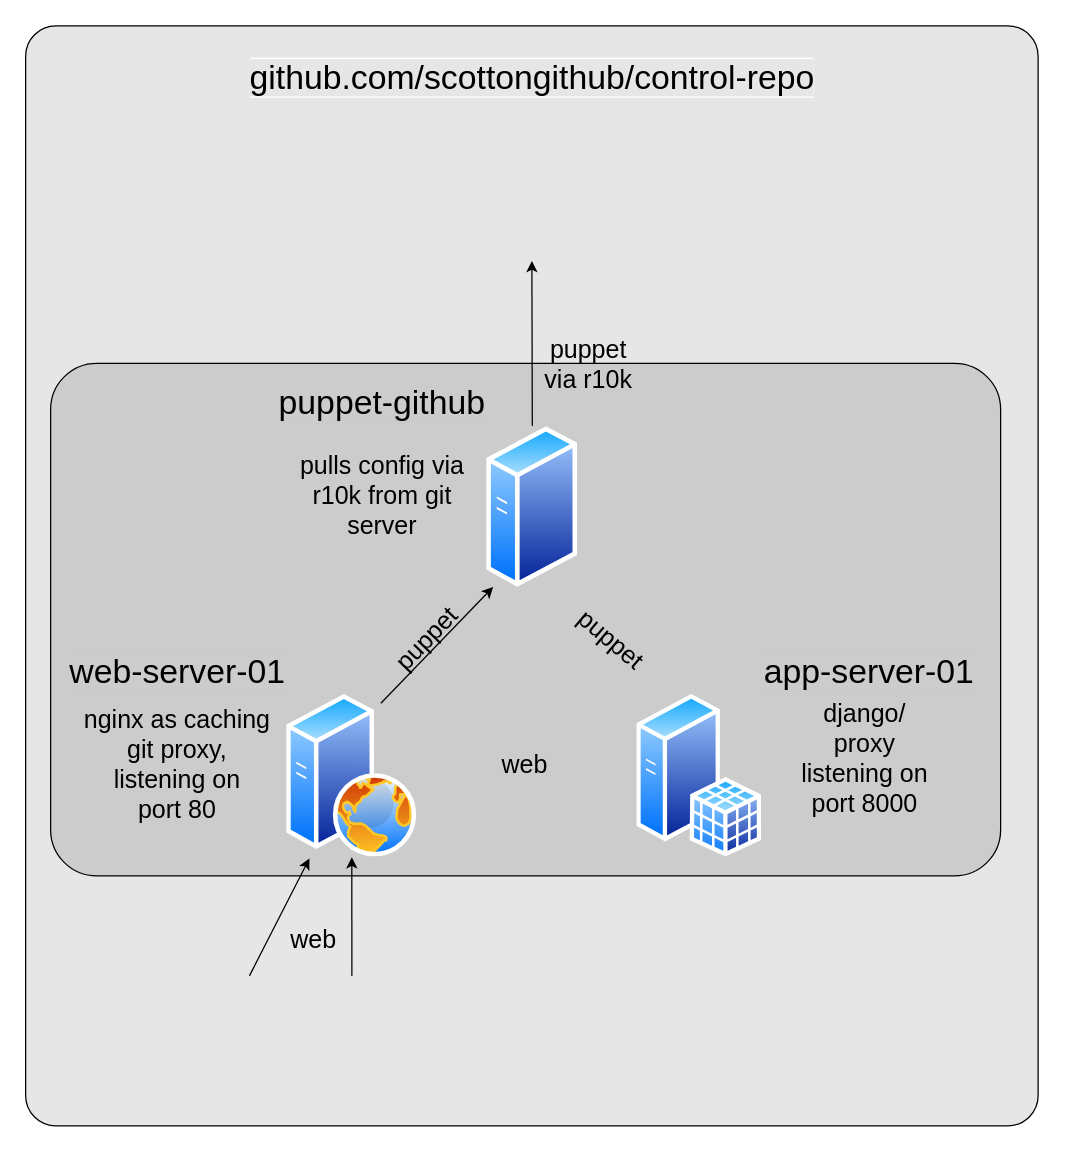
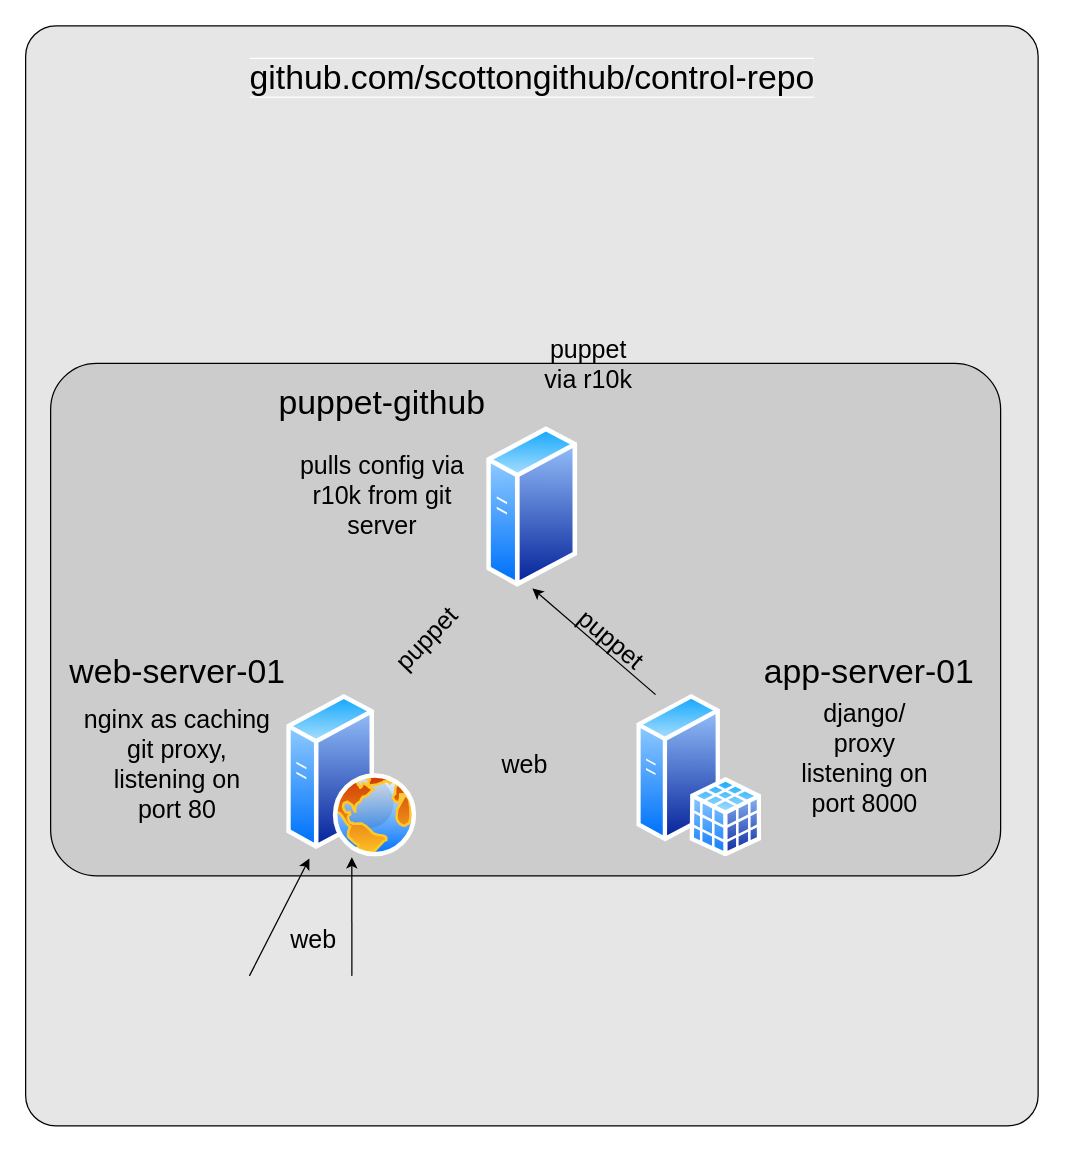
  <mxCell id="0" />
  <mxCell id="1" parent="0" />
  <mxCell id="2" value="" style="rounded=1;whiteSpace=wrap;html=1;labelBackgroundColor=#CCCCCC;fontSize=20;fillColor=#E6E6E6;arcSize=3;" parent="1" vertex="1"><mxGeometry x="20" y="20" width="810" height="880" as="geometry" /></mxCell>
  <mxCell id="3" value="" style="rounded=1;whiteSpace=wrap;html=1;fontSize=27;labelBackgroundColor=#99CCFF;fillColor=#CCCCCC;arcSize=9;" parent="1" vertex="1"><mxGeometry x="40" y="290" width="760" height="410" as="geometry" /></mxCell>
  <mxCell id="4" value="&lt;span style=&quot;background-color: rgb(230, 230, 230);&quot;&gt;github.com/scottongithub/control-repo&lt;/span&gt;" style="shape=image;html=1;verticalAlign=bottom;verticalLabelPosition=top;labelBackgroundColor=#ffffff;imageAspect=0;aspect=fixed;image=https://cdn4.iconfinder.com/data/icons/ionicons/512/icon-social-github-128.png;fontSize=27;labelPosition=center;align=center;" parent="1" vertex="1"><mxGeometry x="361" y="80" width="128" height="128" as="geometry" /></mxCell>
  <mxCell id="5" value="puppet-github" style="aspect=fixed;perimeter=ellipsePerimeter;html=1;align=right;shadow=0;dashed=0;spacingTop=3;image;image=img/lib/active_directory/generic_server.svg;fontSize=27;labelPosition=left;verticalLabelPosition=top;verticalAlign=bottom;labelBackgroundColor=#CCCCCC;" parent="1" vertex="1"><mxGeometry x="388.95" y="340" width="72.8" height="130" as="geometry" /></mxCell>
  <mxCell id="6" value="app-server-01" style="aspect=fixed;perimeter=ellipsePerimeter;html=1;align=left;shadow=0;dashed=0;spacingTop=3;image;image=img/lib/active_directory/sql_server.svg;fontSize=27;labelPosition=right;verticalLabelPosition=top;verticalAlign=bottom;labelBackgroundColor=#CCCCCC;" parent="1" vertex="1"><mxGeometry x="508.95" y="555" width="100.1" height="130" as="geometry" /></mxCell>
  <mxCell id="7" value="&lt;font style=&quot;font-size: 27px;&quot;&gt;web-server-01&lt;/font&gt;" style="aspect=fixed;perimeter=ellipsePerimeter;html=1;align=right;shadow=0;dashed=0;spacingTop=3;image;image=img/lib/active_directory/web_server.svg;fontSize=27;labelPosition=left;verticalLabelPosition=top;verticalAlign=bottom;labelBackgroundColor=#CCCCCC;" parent="1" vertex="1"><mxGeometry x="228.95" y="555" width="104" height="130" as="geometry" /></mxCell>
  <mxCell id="8" value="" style="shape=image;verticalLabelPosition=bottom;labelBackgroundColor=default;verticalAlign=top;aspect=fixed;imageAspect=0;image=http://www.learningcomputer.com/blog/wp-content/uploads/2016/11/Cell-Phone-Plans-topic-page-graphic.png;" parent="1" vertex="1"><mxGeometry x="116" y="780" width="110" height="109.79" as="geometry" /></mxCell>
  <mxCell id="9" value="" style="shape=image;verticalLabelPosition=bottom;labelBackgroundColor=default;verticalAlign=top;aspect=fixed;imageAspect=0;image=https://pngimg.com/uploads/laptop/laptop_PNG5911.png;flipV=0;flipH=1;" parent="1" vertex="1"><mxGeometry x="266" y="787.95" width="158.51" height="93.89" as="geometry" /></mxCell>
  <mxCell id="10" value="" style="endArrow=classic;html=1;rounded=0;fontSize=27;entryX=0.174;entryY=1.008;entryDx=0;entryDy=0;entryPerimeter=0;" parent="1" source="8" target="7" edge="1"><mxGeometry width="50" height="50" relative="1" as="geometry"><mxPoint x="190" y="750" as="sourcePoint" /><mxPoint x="240" y="700" as="targetPoint" /></mxGeometry></mxCell>
  <mxCell id="11" value="" style="endArrow=classic;html=1;rounded=0;fontSize=27;" parent="1" target="7" edge="1"><mxGeometry width="50" height="50" relative="1" as="geometry"><mxPoint x="281" y="780" as="sourcePoint" /><mxPoint x="360" y="710" as="targetPoint" /></mxGeometry></mxCell>
- <mxCell id="12" value="" style="endArrow=classic;html=1;rounded=0;fontSize=27;entryX=0.069;entryY=0.992;entryDx=0;entryDy=0;entryPerimeter=0;exitX=0.75;exitY=0;exitDx=0;exitDy=0;" parent="1" source="7" target="5" edge="1"><mxGeometry width="50" height="50" relative="1" as="geometry"><mxPoint x="280" y="520" as="sourcePoint" /><mxPoint x="330" y="470" as="targetPoint" /></mxGeometry></mxCell>
- <mxCell id="14" value="" style="endArrow=classic;html=1;rounded=0;fontSize=27;entryX=0.5;entryY=1;entryDx=0;entryDy=0;" parent="1" source="5" target="4" edge="1"><mxGeometry width="50" height="50" relative="1" as="geometry"><mxPoint x="400" y="330" as="sourcePoint" /><mxPoint x="450" y="280" as="targetPoint" /></mxGeometry></mxCell>
+ <mxCell id="13" value="" style="endArrow=classic;html=1;rounded=0;fontSize=27;entryX=0.5;entryY=1;entryDx=0;entryDy=0;exitX=0.15;exitY=0;exitDx=0;exitDy=0;exitPerimeter=0;" parent="1" source="6" target="5" edge="1"><mxGeometry width="50" height="50" relative="1" as="geometry"><mxPoint x="460" y="530" as="sourcePoint" /><mxPoint x="510" y="480" as="targetPoint" /></mxGeometry></mxCell>
  <mxCell id="15" value="&lt;div&gt;nginx as caching &lt;br&gt;&lt;/div&gt;&lt;div&gt;git proxy,&lt;/div&gt;&lt;div&gt;listening on&lt;/div&gt;&lt;div&gt;port 80&lt;/div&gt;" style="text;html=1;align=center;verticalAlign=middle;resizable=0;points=[];autosize=1;strokeColor=none;fillColor=none;fontSize=20;" parent="1" vertex="1"><mxGeometry x="56" y="555" width="170" height="110" as="geometry" /></mxCell>
  <mxCell id="16" value="&lt;div&gt;django/&lt;/div&gt;&lt;div&gt;proxy&lt;br&gt;&lt;/div&gt;&lt;div&gt;listening on&lt;/div&gt;&lt;div&gt;port 8000&lt;br&gt;&lt;/div&gt;" style="text;html=1;align=center;verticalAlign=middle;resizable=0;points=[];autosize=1;strokeColor=none;fillColor=none;fontSize=20;" parent="1" vertex="1"><mxGeometry x="631" y="550" width="120" height="110" as="geometry" /></mxCell>
  <mxCell id="17" value="&lt;div&gt;pulls config via&lt;/div&gt;&lt;div&gt;r10k from git&lt;/div&gt;&lt;div&gt;server&lt;br&gt;&lt;/div&gt;" style="text;html=1;align=center;verticalAlign=middle;resizable=0;points=[];autosize=1;strokeColor=none;fillColor=none;fontSize=20;" parent="1" vertex="1"><mxGeometry x="230" y="350" width="150" height="90" as="geometry" /></mxCell>
  <mxCell id="18" value="&lt;div&gt;web&lt;br&gt;&lt;/div&gt;" style="text;html=1;align=center;verticalAlign=middle;resizable=0;points=[];autosize=1;strokeColor=none;fillColor=none;fontSize=20;" parent="1" vertex="1"><mxGeometry x="388.95" y="590" width="60" height="40" as="geometry" /></mxCell>
  <mxCell id="19" value="puppet" style="text;html=1;align=center;verticalAlign=middle;resizable=0;points=[];autosize=1;strokeColor=none;fillColor=none;fontSize=20;rotation=40;" parent="1" vertex="1"><mxGeometry x="448.95" y="490" width="80" height="40" as="geometry" /></mxCell>
  <mxCell id="20" value="puppet" style="text;html=1;align=center;verticalAlign=middle;resizable=0;points=[];autosize=1;strokeColor=none;fillColor=none;fontSize=20;rotation=-46;" parent="1" vertex="1"><mxGeometry x="300" y="490" width="80" height="40" as="geometry" /></mxCell>
  <mxCell id="21" value="&lt;div&gt;puppet&lt;/div&gt;&lt;div&gt;via r10k&lt;br&gt;&lt;/div&gt;" style="text;html=1;align=center;verticalAlign=middle;resizable=0;points=[];autosize=1;strokeColor=none;fillColor=none;fontSize=20;rotation=0;" parent="1" vertex="1"><mxGeometry x="425" y="260" width="90" height="60" as="geometry" /></mxCell>
  <mxCell id="22" value="&lt;div&gt;web&lt;br&gt;&lt;/div&gt;" style="text;html=1;align=center;verticalAlign=middle;resizable=0;points=[];autosize=1;strokeColor=none;fillColor=none;fontSize=20;" parent="1" vertex="1"><mxGeometry x="220" y="730" width="60" height="40" as="geometry" /></mxCell>
